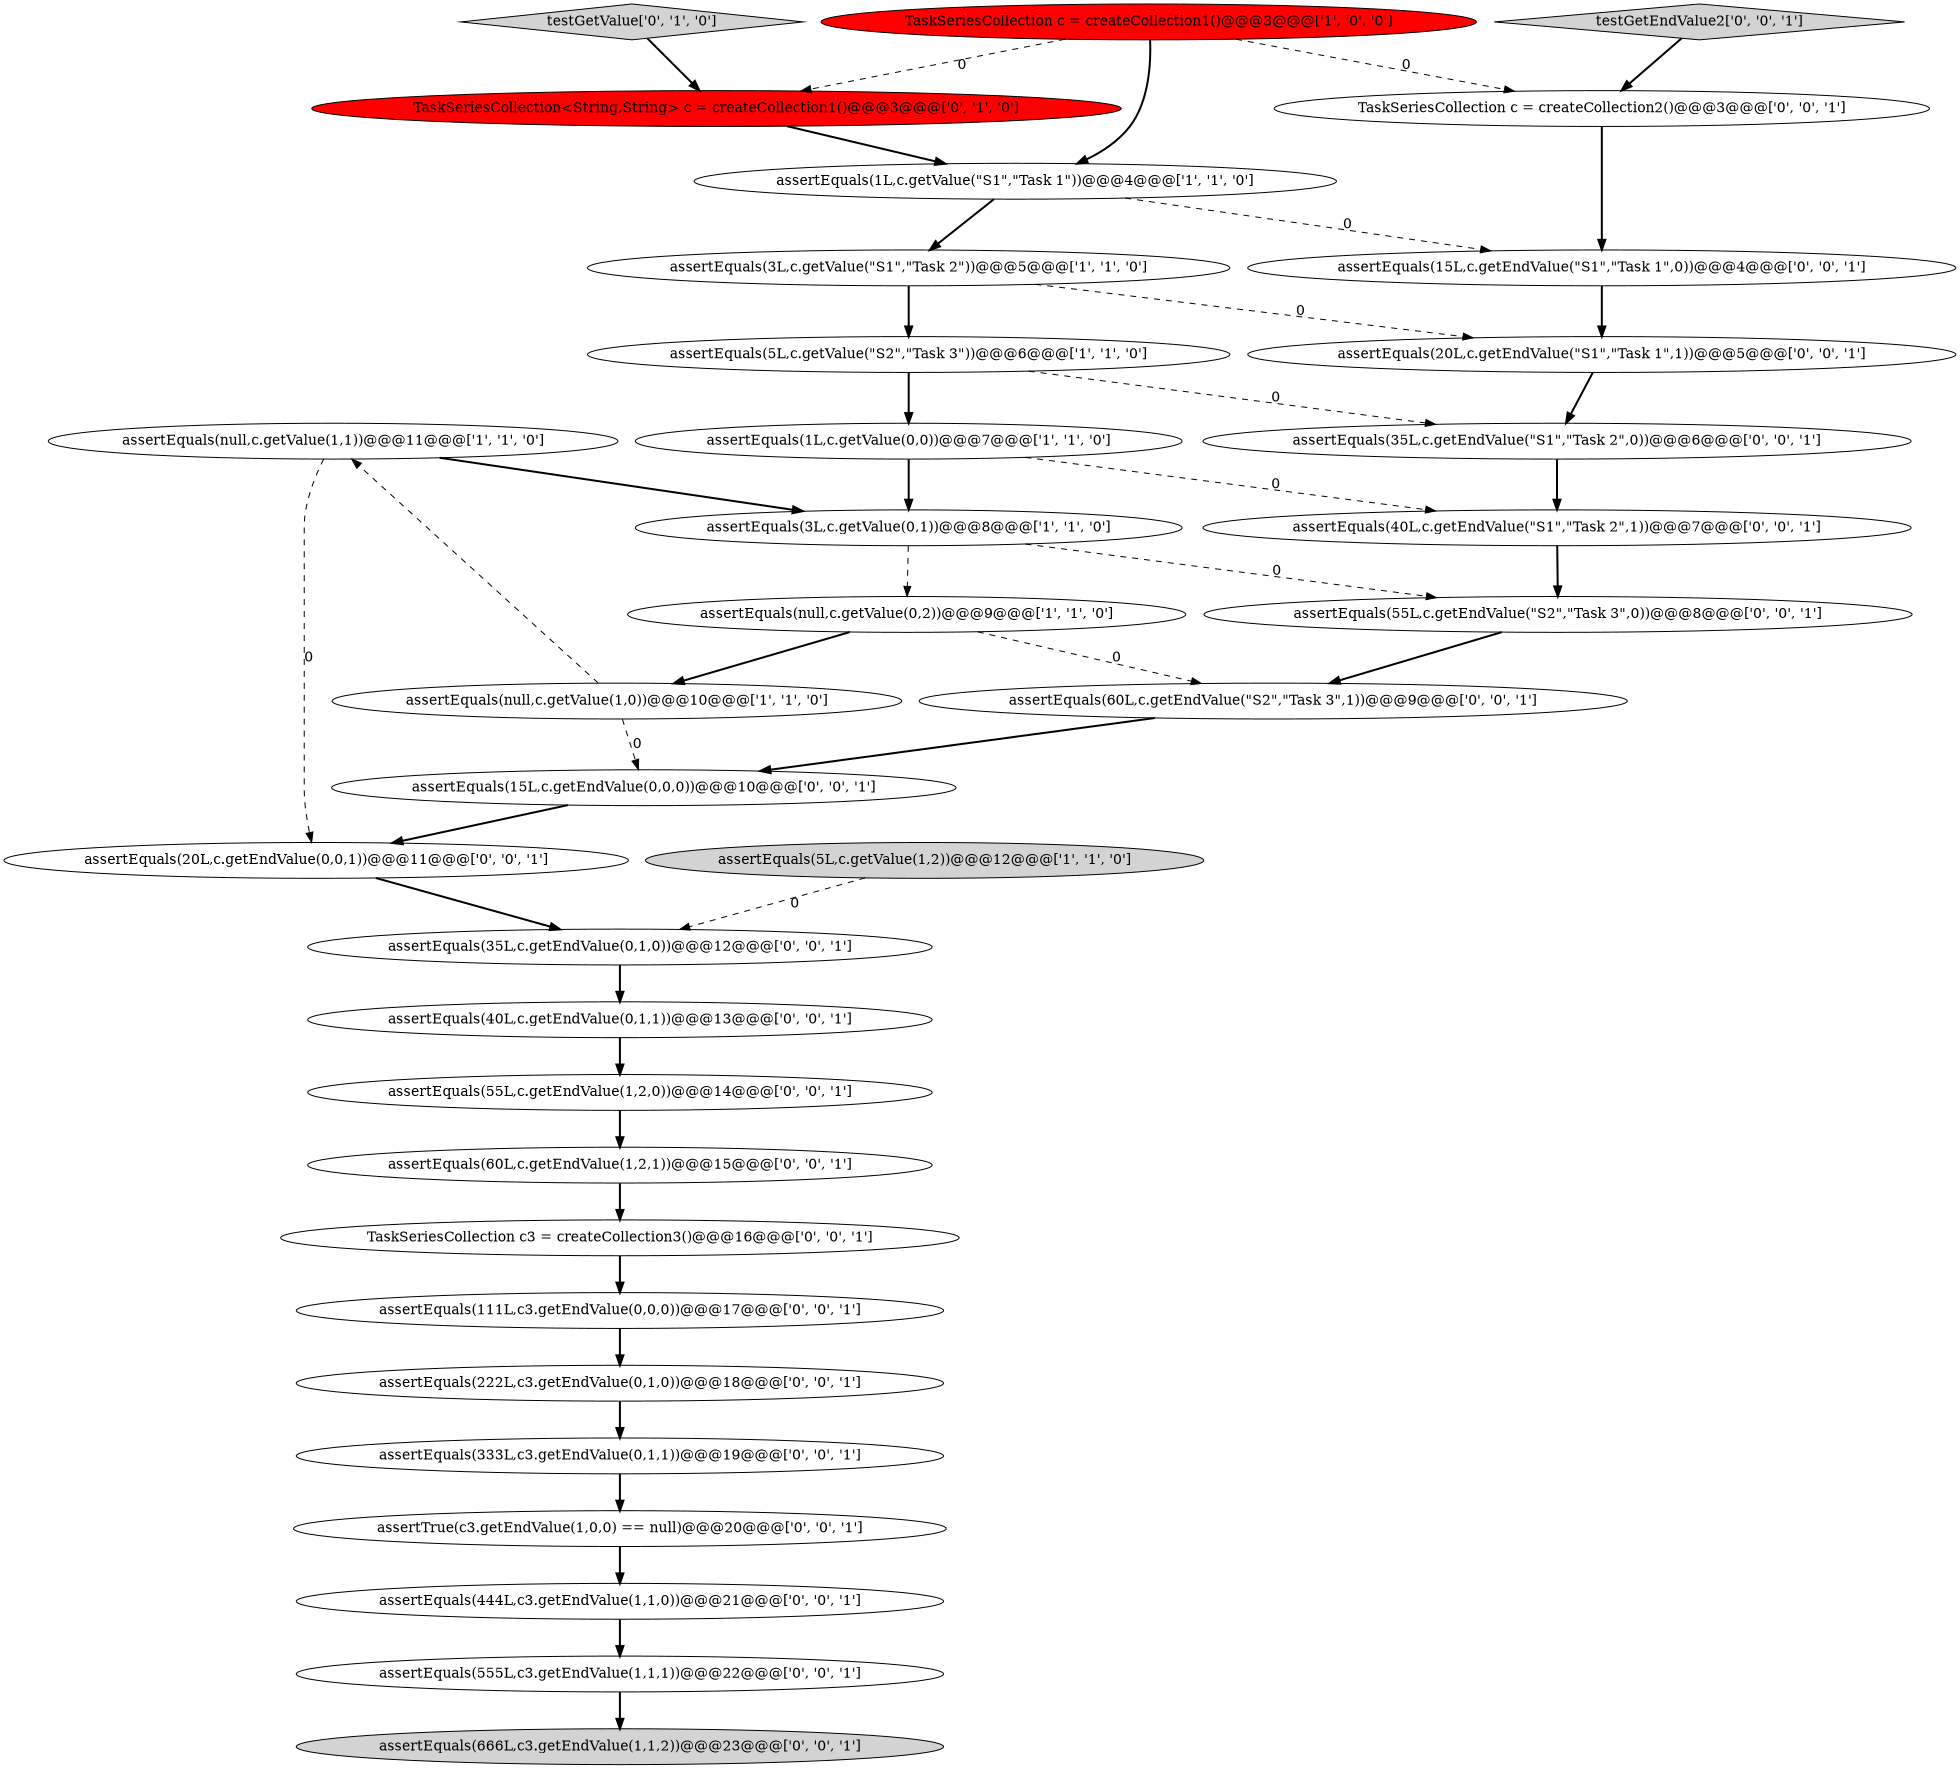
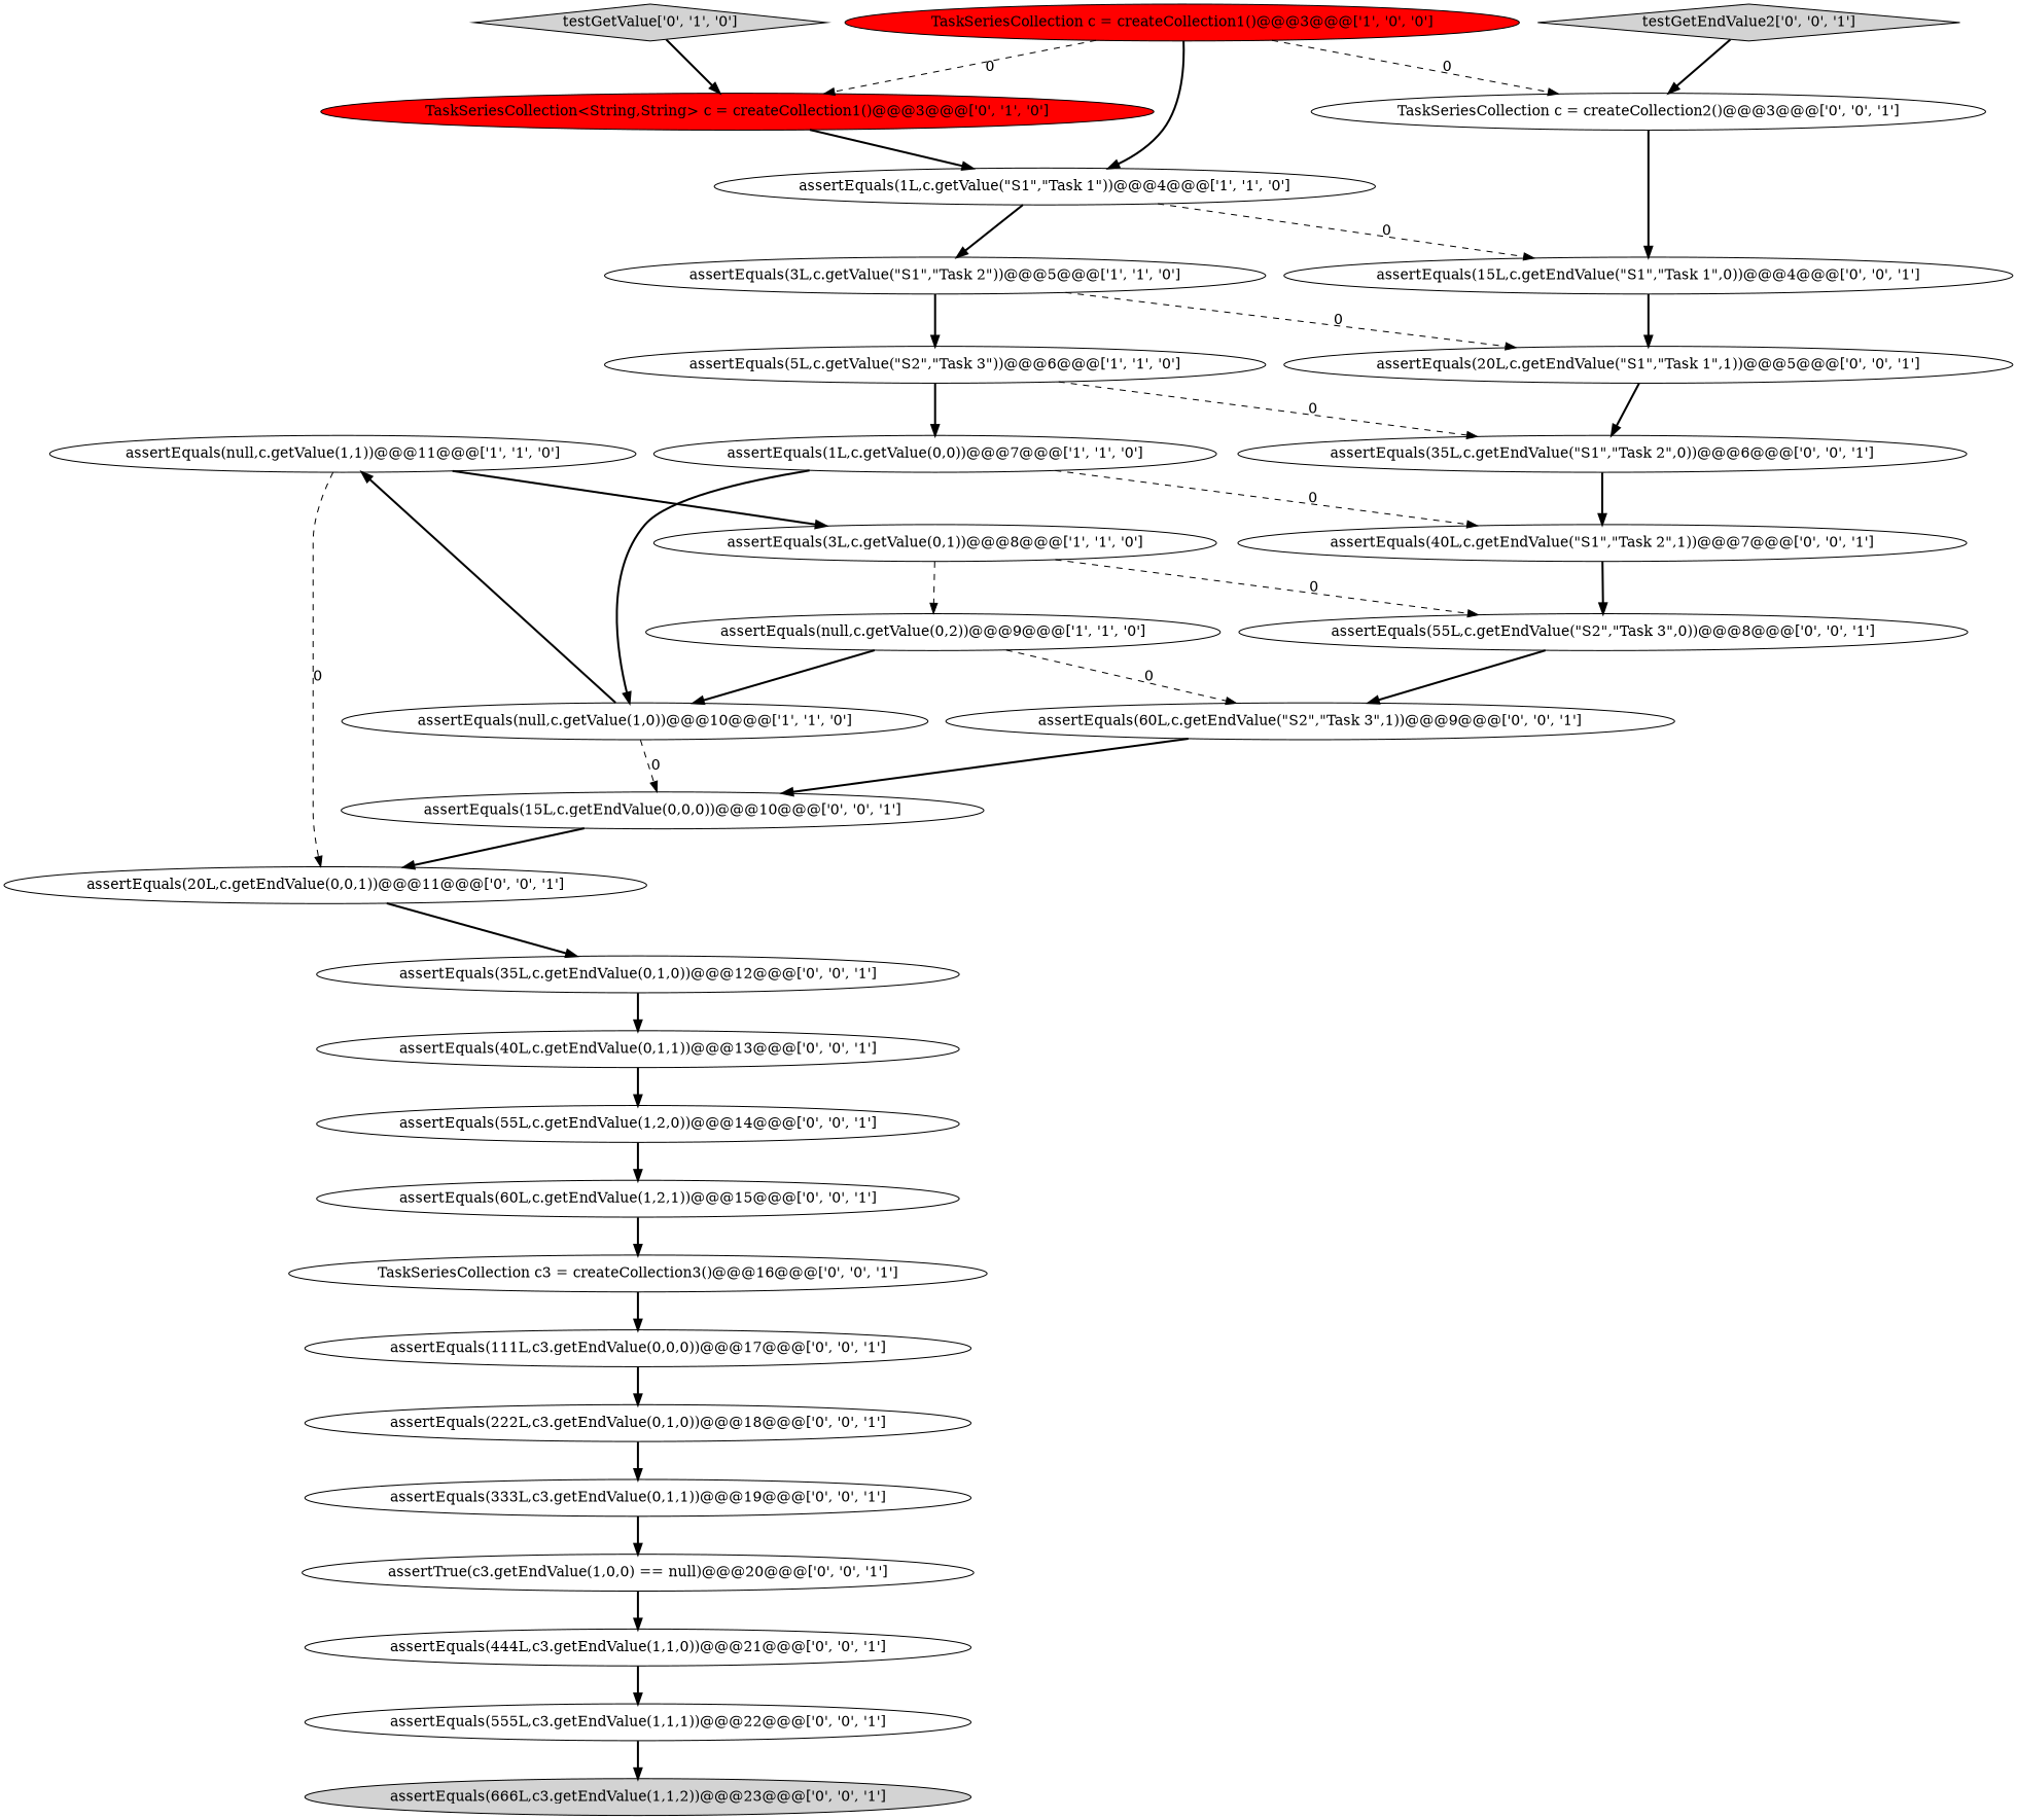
  digraph {
    node [fillcolor=white shape=ellipse style=filled]
    edge [style=bold]
    n1 [label="assertEquals(20L,c.getEndValue(0,0,1))@@@11@@@['0', '0', '1']"]
    n2 [label="assertEquals(35L,c.getEndValue(0,1,0))@@@12@@@['0', '0', '1']"]
    n3 [label="assertEquals(40L,c.getEndValue(0,1,1))@@@13@@@['0', '0', '1']"]
    n4 [label="TaskSeriesCollection c3 = createCollection3()@@@16@@@['0', '0', '1']"]
    n5 [label="assertEquals(111L,c3.getEndValue(0,0,0))@@@17@@@['0', '0', '1']"]
    n6 [label="assertEquals(222L,c3.getEndValue(0,1,0))@@@18@@@['0', '0', '1']"]
    n7 [label="assertEquals(null,c.getValue(1,1))@@@11@@@['1', '1', '0']"]
    n8 [label="assertEquals(3L,c.getValue(0,1))@@@8@@@['1', '1', '0']"]
-   n9 [fillcolor=lightgray label="assertEquals(5L,c.getValue(1,2))@@@12@@@['1', '1', '0']"]
    n10 [label="assertEquals(333L,c3.getEndValue(0,1,1))@@@19@@@['0', '0', '1']"]
    n11 [label="assertTrue(c3.getEndValue(1,0,0) == null)@@@20@@@['0', '0', '1']"]
    n12 [label="assertEquals(444L,c3.getEndValue(1,1,0))@@@21@@@['0', '0', '1']"]
    n13 [label="assertEquals(15L,c.getEndValue(\"S1\",\"Task 1\",0))@@@4@@@['0', '0', '1']"]
    n14 [label="assertEquals(20L,c.getEndValue(\"S1\",\"Task 1\",1))@@@5@@@['0', '0', '1']"]
    n15 [label="assertEquals(35L,c.getEndValue(\"S1\",\"Task 2\",0))@@@6@@@['0', '0', '1']"]
    n16 [label="assertEquals(555L,c3.getEndValue(1,1,1))@@@22@@@['0', '0', '1']"]
    n17 [fillcolor=lightgray label="assertEquals(666L,c3.getEndValue(1,1,2))@@@23@@@['0', '0', '1']"]
    n18 [label="assertEquals(55L,c.getEndValue(\"S2\",\"Task 3\",0))@@@8@@@['0', '0', '1']"]
    n19 [label="assertEquals(60L,c.getEndValue(\"S2\",\"Task 3\",1))@@@9@@@['0', '0', '1']"]
    n20 [label="assertEquals(15L,c.getEndValue(0,0,0))@@@10@@@['0', '0', '1']"]
    n21 [label="TaskSeriesCollection c = createCollection2()@@@3@@@['0', '0', '1']"]
    n22 [fillcolor=red label="TaskSeriesCollection<String,String> c = createCollection1()@@@3@@@['0', '1', '0']"]
    n23 [label="assertEquals(1L,c.getValue(\"S1\",\"Task 1\"))@@@4@@@['1', '1', '0']"]
    n24 [label="assertEquals(3L,c.getValue(\"S1\",\"Task 2\"))@@@5@@@['1', '1', '0']"]
    n25 [label="assertEquals(null,c.getValue(0,2))@@@9@@@['1', '1', '0']"]
    n26 [label="assertEquals(null,c.getValue(1,0))@@@10@@@['1', '1', '0']"]
    n27 [label="assertEquals(1L,c.getValue(0,0))@@@7@@@['1', '1', '0']"]
    n28 [label="assertEquals(40L,c.getEndValue(\"S1\",\"Task 2\",1))@@@7@@@['0', '0', '1']"]
    n29 [fillcolor=lightgray label="testGetValue['0', '1', '0']" shape=diamond]
    n30 [label="assertEquals(5L,c.getValue(\"S2\",\"Task 3\"))@@@6@@@['1', '1', '0']"]
    n31 [fillcolor=lightgray label="testGetEndValue2['0', '0', '1']" shape=diamond]
    n32 [label="assertEquals(55L,c.getEndValue(1,2,0))@@@14@@@['0', '0', '1']"]
    n33 [label="assertEquals(60L,c.getEndValue(1,2,1))@@@15@@@['0', '0', '1']"]
    n34 [fillcolor=red label="TaskSeriesCollection c = createCollection1()@@@3@@@['1', '0', '0']"]
    n1 -> n2
    n2 -> n3
    n3 -> n32
    n4 -> n5
    n5 -> n6
    n6 -> n10
    n7 -> n1 [label=0 style=dashed]
    n7 -> n8
    n8 -> n18 [label=0 style=dashed]
    n8 -> n25 [style=dashed]
-   n9 -> n2 [label=0 style=dashed]
    n10 -> n11
    n11 -> n12
    n12 -> n16
    n13 -> n14
    n14 -> n15
    n15 -> n28
    n16 -> n17
    n18 -> n19
    n19 -> n20
    n20 -> n1
    n21 -> n13
    n22 -> n23
    n23 -> n13 [label=0 style=dashed]
    n23 -> n24
    n24 -> n14 [label=0 style=dashed]
    n24 -> n30
    n25 -> n19 [label=0 style=dashed]
    n25 -> n26
-   n26 -> n7 [style=dashed]
+   n26 -> n7
    n26 -> n20 [label=0 style=dashed]
-   n27 -> n8
+   n27 -> n26
    n27 -> n28 [label=0 style=dashed]
    n28 -> n18
    n29 -> n22
    n30 -> n15 [label=0 style=dashed]
    n30 -> n27
    n31 -> n21
    n32 -> n33
    n33 -> n4
    n34 -> n21 [label=0 style=dashed]
    n34 -> n22 [label=0 style=dashed]
    n34 -> n23
  }
